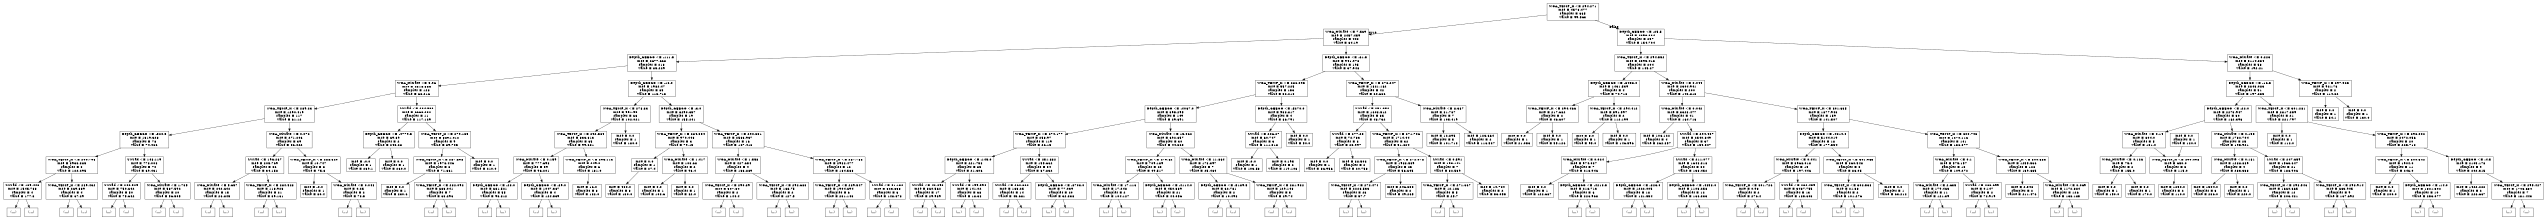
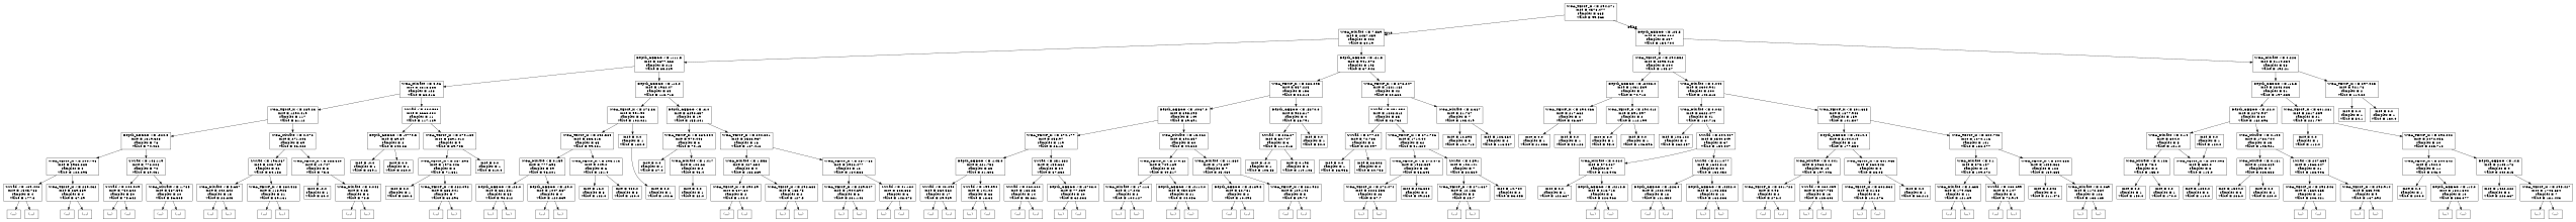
  digraph {
    node [shape=box]
    n1 [label="WOA_TEMP_K <= 294.271\nmse = 4578.477\nsamples = 665\nvalue = 99.563"]
    n2 [label="WOA_Nitrate <= 7.569\nmse = 2457.459\nsamples = 408\nvalue = 64.19"]
    n3 [label="Depth_GEBCO <= -25.5\nmse = 2893.834\nsamples = 257\nvalue = 154.704"]
    n4 [label="Depth_GEBCO <= -111.5\nmse = 2677.668\nsamples = 213\nvalue = 85.229"]
    n5 [label="Depth_GEBCO <= -61.5\nmse = 941.978\nsamples = 195\nvalue = 37.948"]
    n6 [label="WOA_TEMP_K <= 294.552\nmse = 2395.413\nsamples = 204\nvalue = 145.27"]
    n7 [label="WOA_Nitrate <= 0.223\nmse = 3114.834\nsamples = 53\nvalue = 192.21"]
    n8 [label="WOA_Nitrate <= 5.96\nmse = 2318.866\nsamples = 128\nvalue = 68.216"]
    n9 [label="Depth_GEBCO <= -16.0\nmse = 1982.47\nsamples = 85\nvalue = 113.713"]
    n10 [label="WOA_TEMP_K <= 286.095\nmse = 557.225\nsamples = 153\nvalue = 32.218"]
    n11 [label="WOA_TEMP_K <= 278.247\nmse = 1821.182\nsamples = 42\nvalue = 60.666"]
    n12 [label="WOA_TEMP_K <= 289.23\nmse = 1290.419\nsamples = 117\nvalue = 61.12"]
    n13 [label="SWrad <= 234.538\nmse = 6668.232\nsamples = 11\nvalue = 117.129"]
    n14 [label="WOA_TEMP_K <= 278.33\nmse = 991.95\nsamples = 66\nvalue = 102.021"]
    n15 [label="Depth_GEBCO <= -3.0\nmse = 3290.357\nsamples = 19\nvalue = 155.241"]
    n16 [label="WOA_Nitrate <= 0.072\nmse = 271.206\nsamples = 39\nvalue = 36.022"]
    n17 [label="Depth_GEBCO <= -520.5\nmse = 1319.323\nsamples = 78\nvalue = 74.466"]
    n18 [label="WOA_TEMP_K <= 279.135\nmse = 3891.012\nsamples = 9\nvalue = 89.705"]
    n19 [label="Depth_GEBCO <= -4779.5\nmse = 69.89\nsamples = 2\nvalue = 243.28"]
    n20 [label="WOA_TEMP_K <= 288.329\nmse = 10.747\nsamples = 3\nvalue = 75.8"]
    n21 [label="SWrad <= 196.267\nmse = 205.769\nsamples = 36\nvalue = 34.158"]
    n22 [label="SWrad <= 148.119\nmse = 778.008\nsamples = 70\nvalue = 69.431"]
    n23 [label="WOA_TEMP_K <= 290.796\nmse = 3933.385\nsamples = 8\nvalue = 122.295"]
    n24 [label="WOA_Nitrate <= 0.048\nmse = 0.25\nsamples = 2\nvalue = 73.5"]
    n25 [label="mse = -0.0\nsamples = 1\nvalue = 80.4"]
    n26 [label="WOA_TEMP_K <= 284.528\nmse = 118.923\nsamples = 21\nvalue = 39.161"]
    n27 [label="WOA_Nitrate <= 5.657\nmse = 242.642\nsamples = 15\nvalue = 26.845"]
    n28 [label="(...)"]
    n29 [label="(...)"]
    n30 [label="(...)"]
    n31 [label="(...)"]
    n32 [label="(...)"]
    n33 [label="(...)"]
    n34 [label="WOA_Nitrate <= 1.735\nmse = 587.592\nsamples = 20\nvalue = 56.505"]
    n35 [label="SWrad <= 240.529\nmse = 750.642\nsamples = 50\nvalue = 75.642"]
    n36 [label="WOA_TEMP_K <= 289.432\nmse = 269.889\nsamples = 4\nvalue = 67.29"]
    n37 [label="SWrad <= 189.448\nmse = 1545.783\nsamples = 4\nvalue = 177.3"]
    n38 [label="(...)"]
    n39 [label="(...)"]
    n40 [label="(...)"]
    n41 [label="(...)"]
    n42 [label="(...)"]
    n43 [label="(...)"]
    n44 [label="(...)"]
    n45 [label="(...)"]
    n46 [label="mse = 0.0\nsamples = 1\nvalue = 210.0"]
    n47 [label="WOA_TEMP_K <= 287.698\nmse = 1978.446\nsamples = 8\nvalue = 71.661"]
    n48 [label="mse = 0.0\nsamples = 1\nvalue = 260.0"]
    n49 [label="mse = -0.0\nsamples = 1\nvalue = 239.1"]
    n50 [label="WOA_TEMP_K <= 282.092\nmse = 683.041\nsamples = 7\nvalue = 63.296"]
    n51 [label="mse = 0.0\nsamples = 1\nvalue = 230.6"]
    n52 [label="(...)"]
    n53 [label="(...)"]
    n54 [label="mse = 0.0\nsamples = 1\nvalue = 180.0"]
    n55 [label="WOA_TEMP_K <= 292.584\nmse = 833.813\nsamples = 65\nvalue = 99.681"]
    n56 [label="WOA_TEMP_K <= 290.331\nmse = 2586.937\nsamples = 16\nvalue = 167.416"]
    n57 [label="WOA_TEMP_K <= 284.354\nmse = 970.448\nsamples = 3\nvalue = 79.15"]
    n58 [label="WOA_Nitrate <= 0.159\nmse = 777.698\nsamples = 59\nvalue = 96.201"]
    n59 [label="WOA_TEMP_K <= 293.113\nmse = 249.0\nsamples = 6\nvalue = 131.0"]
    n60 [label="Depth_GEBCO <= -89.0\nmse = 1047.367\nsamples = 4\nvalue = 124.539"]
    n61 [label="Depth_GEBCO <= -23.0\nmse = 681.521\nsamples = 55\nvalue = 93.812"]
    n62 [label="mse = 16.0\nsamples = 3\nvalue = 132.0"]
    n63 [label="mse = 480.0\nsamples = 3\nvalue = 130.0"]
    n64 [label="(...)"]
    n65 [label="(...)"]
    n66 [label="(...)"]
    n67 [label="(...)"]
    n68 [label="WOA_TEMP_K <= 287.783\nmse = 2982.477\nsamples = 12\nvalue = 184.588"]
    n69 [label="WOA_Nitrate <= 1.558\nmse = 427.654\nsamples = 4\nvalue = 136.889"]
    n70 [label="mse = 0.0\nsamples = 1\nvalue = 27.4"]
    n71 [label="WOA_Nitrate <= 1.417\nmse = 103.68\nsamples = 2\nvalue = 96.4"]
    n72 [label="SWrad <= 41.132\nmse = 823.853\nsamples = 6\nvalue = 148.378"]
    n73 [label="WOA_TEMP_K <= 289.547\nmse = 1904.694\nsamples = 6\nvalue = 231.143"]
    n74 [label="WOA_TEMP_K <= 292.683\nmse = 168.75\nsamples = 2\nvalue = 127.5"]
    n75 [label="WOA_TEMP_K <= 290.89\nmse = 507.84\nsamples = 2\nvalue = 144.4"]
    n76 [label="(...)"]
    n77 [label="(...)"]
    n78 [label="(...)"]
    n79 [label="(...)"]
    n80 [label="(...)"]
    n81 [label="(...)"]
    n82 [label="(...)"]
    n83 [label="(...)"]
    n84 [label="mse = 0.0\nsamples = 1\nvalue = 103.6"]
    n85 [label="mse = 0.0\nsamples = 1\nvalue = 82.0"]
    n86 [label="Depth_GEBCO <= -4067.0\nmse = 395.295\nsamples = 149\nvalue = 29.691"]
    n87 [label="Depth_GEBCO <= -5270.0\nmse = 938.817\nsamples = 4\nvalue = 86.791"]
    n88 [label="SWrad <= 251.052\nmse = 1608.512\nsamples = 35\nvalue = 48.732"]
    n89 [label="WOA_Nitrate <= 8.387\nmse = 81.787\nsamples = 7\nvalue = 105.419"]
    n90 [label="WOA_Nitrate <= 15.062\nmse = 692.857\nsamples = 30\nvalue = 44.363"]
    n91 [label="WOA_TEMP_K <= 274.177\nmse = 258.97\nsamples = 119\nvalue = 26.15"]
    n92 [label="mse = 0.0\nsamples = 1\nvalue = 50.0"]
    n93 [label="SWrad <= 206.27\nmse = 60.747\nsamples = 3\nvalue = 111.318"]
    n94 [label="WOA_Nitrate <= 11.864\nmse = 178.397\nsamples = 7\nvalue = 25.464"]
    n95 [label="WOA_TEMP_K <= 279.82\nmse = 709.189\nsamples = 23\nvalue = 49.517"]
    n96 [label="SWrad <= 251.882\nmse = 155.662\nsamples = 34\nvalue = 37.832"]
    n97 [label="Depth_GEBCO <= -145.0\nmse = 221.758\nsamples = 85\nvalue = 21.306"]
    n98 [label="WOA_TEMP_K <= 281.932\nmse = 129.148\nsamples = 5\nvalue = 29.74"]
    n99 [label="Depth_GEBCO <= -5189.5\nmse = 62.781\nsamples = 2\nvalue = 10.498"]
    n100 [label="Depth_GEBCO <= -4114.0\nmse = 450.339\nsamples = 21\nvalue = 44.056"]
    n101 [label="WOA_Nitrate <= 17.116\nmse = 17.248\nsamples = 2\nvalue = 104.127"]
    n102 [label="(...)"]
    n103 [label="(...)"]
    n104 [label="(...)"]
    n105 [label="(...)"]
    n106 [label="(...)"]
    n107 [label="(...)"]
    n108 [label="(...)"]
    n109 [label="(...)"]
    n110 [label="Depth_GEBCO <= -3703.0\nmse = 77.039\nsamples = 20\nvalue = 32.338"]
    n111 [label="SWrad <= 260.662\nmse = 163.25\nsamples = 14\nvalue = 45.681"]
    n112 [label="SWrad <= 199.594\nmse = 141.02\nsamples = 68\nvalue = 18.38"]
    n113 [label="SWrad <= 42.098\nmse = 360.562\nsamples = 17\nvalue = 29.989"]
    n114 [label="(...)"]
    n115 [label="(...)"]
    n116 [label="(...)"]
    n117 [label="(...)"]
    n118 [label="(...)"]
    n119 [label="(...)"]
    n120 [label="(...)"]
    n121 [label="(...)"]
    n122 [label="mse = 0.195\nsamples = 2\nvalue = 119.106"]
    n123 [label="mse = -0.0\nsamples = 1\nvalue = 103.53"]
    n124 [label="WOA_TEMP_K <= 271.706\nmse = 1714.44\nsamples = 32\nvalue = 51.824"]
    n125 [label="SWrad <= 277.23\nmse = 72.783\nsamples = 3\nvalue = 23.997"]
    n126 [label="mse = 123.664\nsamples = 2\nvalue = 116.537"]
    n127 [label="mse = 12.895\nsamples = 5\nvalue = 101.713"]
    n128 [label="SWrad <= 0.591\nmse = 153.141\nsamples = 7\nvalue = 32.539"]
    n129 [label="WOA_TEMP_K <= 272.078\nmse = 1988.539\nsamples = 25\nvalue = 56.645"]
    n130 [label="mse = 38.503\nsamples = 2\nvalue = 20.758"]
    n131 [label="mse = 0.0\nsamples = 1\nvalue = 36.956"]
    n132 [label="mse = 14.784\nsamples = 2\nvalue = 53.055"]
    n133 [label="WOA_TEMP_K <= 271.667\nmse = 12.186\nsamples = 5\nvalue = 25.7"]
    n134 [label="mse = 246.333\nsamples = 2\nvalue = 49.265"]
    n135 [label="WOA_TEMP_K <= 272.474\nmse = 2228.533\nsamples = 23\nvalue = 57.7"]
    n136 [label="(...)"]
    n137 [label="(...)"]
    n138 [label="(...)"]
    n139 [label="(...)"]
    n140 [label="Depth_GEBCO <= -3453.0\nmse = 1431.539\nsamples = 4\nvalue = 74.718"]
    n141 [label="WOA_Nitrate <= 0.044\nmse = 2304.941\nsamples = 200\nvalue = 146.818"]
    n142 [label="Depth_GEBCO <= -16.5\nmse = 2843.083\nsamples = 51\nvalue = 197.235"]
    n143 [label="WOA_TEMP_K <= 297.925\nmse = 921.73\nsamples = 2\nvalue = 114.82"]
    n144 [label="WOA_TEMP_K <= 294.466\nmse = 217.682\nsamples = 2\nvalue = 46.607"]
    n145 [label="WOA_TEMP_K <= 294.412\nmse = 591.597\nsamples = 2\nvalue = 112.199"]
    n146 [label="WOA_Nitrate <= 0.042\nmse = 3328.477\nsamples = 41\nvalue = 164.716"]
    n147 [label="WOA_TEMP_K <= 301.635\nmse = 1877.943\nsamples = 159\nvalue = 141.507"]
    n148 [label="mse = 0.0\nsamples = 1\nvalue = 55.126"]
    n149 [label="mse = 0.0\nsamples = 1\nvalue = 21.053"]
    n150 [label="mse = 0.0\nsamples = 1\nvalue = 146.596"]
    n151 [label="mse = 8.0\nsamples = 1\nvalue = 95.0"]
    n152 [label="SWrad <= 294.407\nmse = 2540.349\nsamples = 37\nvalue = 154.307"]
    n153 [label="mse = 106.122\nsamples = 4\nvalue = 262.857"]
    n154 [label="WOA_TEMP_K <= 300.743\nmse = 1270.116\nsamples = 141\nvalue = 136.877"]
    n155 [label="Depth_GEBCO <= -4814.0\nmse = 5144.019\nsamples = 18\nvalue = 177.554"]
    n156 [label="SWrad <= 211.077\nmse = 1648.318\nsamples = 30\nvalue = 138.452"]
    n157 [label="WOA_Nitrate <= 0.024\nmse = 974.037\nsamples = 7\nvalue = 218.946"]
    n158 [label="Depth_GEBCO <= -4858.0\nmse = 1103.258\nsamples = 12\nvalue = 166.333"]
    n159 [label="Depth_GEBCO <= -823.0\nmse = 1222.005\nsamples = 18\nvalue = 121.554"]
    n160 [label="Depth_GEBCO <= -4213.5\nmse = 218.713\nsamples = 6\nvalue = 226.968"]
    n161 [label="mse = 0.0\nsamples = 1\nvalue = 122.687"]
    n162 [label="(...)"]
    n163 [label="(...)"]
    n164 [label="(...)"]
    n165 [label="(...)"]
    n166 [label="(...)"]
    n167 [label="(...)"]
    n168 [label="WOA_TEMP_K <= 300.655\nmse = 1255.566\nsamples = 128\nvalue = 139.665"]
    n169 [label="WOA_Nitrate <= 0.1\nmse = 575.157\nsamples = 13\nvalue = 109.272"]
    n170 [label="WOA_TEMP_K <= 301.965\nmse = 360.548\nsamples = 3\nvalue = 86.05"]
    n171 [label="WOA_Nitrate <= 0.441\nmse = 3968.018\nsamples = 15\nvalue = 197.446"]
    n172 [label="WOA_Nitrate <= 0.069\nmse = 1172.884\nsamples = 126\nvalue = 138.185"]
    n173 [label="mse = 2.548\nsamples = 2\nvalue = 211.476"]
    n174 [label="SWrad <= 268.699\nmse = 0.147\nsamples = 2\nvalue = 72.919"]
    n175 [label="WOA_Nitrate <= 2.635\nmse = 179.463\nsamples = 11\nvalue = 121.39"]
    n176 [label="(...)"]
    n177 [label="(...)"]
    n178 [label="(...)"]
    n179 [label="(...)"]
    n180 [label="(...)"]
    n181 [label="(...)"]
    n182 [label="mse = 0.0\nsamples = 1\nvalue = 63.212"]
    n183 [label="WOA_TEMP_K <= 302.538\nmse = 21.38\nsamples = 2\nvalue = 101.276"]
    n184 [label="SWrad <= 232.459\nmse = 3487.755\nsamples = 13\nvalue = 185.603"]
    n185 [label="WOA_TEMP_K <= 301.726\nmse = 0.98\nsamples = 2\nvalue = 276.4"]
    n186 [label="(...)"]
    n187 [label="(...)"]
    n188 [label="(...)"]
    n189 [label="(...)"]
    n190 [label="(...)"]
    n191 [label="(...)"]
    n192 [label="Depth_GEBCO <= -22.0\nmse = 2273.947\nsamples = 30\nvalue = 182.396"]
    n193 [label="WOA_TEMP_K <= 301.281\nmse = 2817.359\nsamples = 21\nvalue = 221.797"]
    n194 [label="mse = 0.0\nsamples = 1\nvalue = 54.1"]
    n195 [label="mse = 0.0\nsamples = 1\nvalue = 130.0"]
    n196 [label="WOA_Nitrate <= 0.155\nmse = 1782.704\nsamples = 25\nvalue = 195.921"]
    n197 [label="WOA_Nitrate <= 0.14\nmse = 804.0\nsamples = 5\nvalue = 131.0"]
    n198 [label="WOA_TEMP_K <= 298.002\nmse = 2472.056\nsamples = 20\nvalue = 225.718"]
    n199 [label="mse = 0.0\nsamples = 1\nvalue = 112.0"]
    n200 [label="SWrad <= 247.659\nmse = 1563.647\nsamples = 21\nvalue = 188.906"]
    n201 [label="WOA_Nitrate <= 0.181\nmse = 1288.889\nsamples = 4\nvalue = 233.333"]
    n202 [label="WOA_Nitrate <= 0.126\nmse = 75.0\nsamples = 2\nvalue = 155.0"]
    n203 [label="WOA_TEMP_K <= 299.098\nmse = 650.0\nsamples = 3\nvalue = 115.0"]
    n204 [label="WOA_TEMP_K <= 298.546\nmse = 1660.665\nsamples = 12\nvalue = 203.421"]
    n205 [label="WOA_TEMP_K <= 298.914\nmse = 663.905\nsamples = 9\nvalue = 167.692"]
    n206 [label="mse = 1504.0\nsamples = 3\nvalue = 236.0"]
    n207 [label="mse = 0.0\nsamples = 1\nvalue = 220.0"]
    n208 [label="(...)"]
    n209 [label="(...)"]
    n210 [label="(...)"]
    n211 [label="(...)"]
    n212 [label="mse = 0.0\nsamples = 1\nvalue = 150.0"]
    n213 [label="mse = 0.0\nsamples = 1\nvalue = 170.0"]
    n214 [label="mse = 1250.0\nsamples = 2\nvalue = 110.0"]
    n215 [label="mse = 0.0\nsamples = 1\nvalue = 120.0"]
    n216 [label="Depth_GEBCO <= -4.5\nmse = 2105.178\nsamples = 9\nvalue = 202.315"]
    n217 [label="WOA_TEMP_K <= 300.542\nmse = 1904.0\nsamples = 11\nvalue = 246.0"]
    n218 [label="WOA_TEMP_K <= 295.427\nmse = 1746.634\nsamples = 7\nvalue = 181.443"]
    n219 [label="mse = 1422.222\nsamples = 2\nvalue = 226.667"]
    n220 [label="Depth_GEBCO <= -14.0\nmse = 1821.302\nsamples = 10\nvalue = 253.077"]
    n221 [label="mse = 0.0\nsamples = 1\nvalue = 200.0"]
    n222 [label="(...)"]
    n223 [label="(...)"]
    n224 [label="(...)"]
    n225 [label="(...)"]
    n1 -> n2 [headlabel=True labelangle=45 labeldistance=2.5]
    n1 -> n3 [headlabel=False labelangle=-45 labeldistance=2.5]
    n2 -> n4
    n2 -> n5
    n3 -> n6
    n3 -> n7
    n4 -> n8
    n4 -> n9
    n5 -> n10
    n5 -> n11
    n6 -> n140
    n6 -> n141
    n7 -> n142
    n7 -> n143
    n8 -> n12
    n8 -> n13
    n9 -> n14
    n9 -> n15
    n10 -> n86
    n10 -> n87
    n11 -> n88
    n11 -> n89
    n12 -> n16
    n12 -> n17
    n13 -> n18
    n13 -> n19
    n14 -> n54
    n14 -> n55
    n15 -> n56
    n15 -> n57
    n16 -> n20
    n16 -> n21
    n17 -> n22
    n17 -> n23
    n18 -> n46
    n18 -> n47
    n19 -> n48
    n19 -> n49
    n20 -> n24
    n20 -> n25
    n21 -> n26
    n21 -> n27
    n22 -> n34
    n22 -> n35
    n23 -> n36
    n23 -> n37
    n24 -> n28
    n24 -> n29
    n26 -> n30
    n26 -> n31
    n27 -> n32
    n27 -> n33
    n34 -> n38
    n34 -> n39
    n35 -> n40
    n35 -> n41
    n36 -> n42
    n36 -> n43
    n37 -> n44
    n37 -> n45
    n47 -> n50
    n47 -> n51
    n50 -> n52
    n50 -> n53
    n55 -> n58
    n55 -> n59
    n56 -> n68
    n56 -> n69
    n57 -> n70
    n57 -> n71
    n58 -> n60
    n58 -> n61
    n59 -> n62
-   n70 -> n63
+   n59 -> n63
    n60 -> n64
    n60 -> n65
    n61 -> n66
    n61 -> n67
    n68 -> n72
    n68 -> n73
    n69 -> n74
    n69 -> n75
-   n71 -> n84
+   n54 -> n84
    n71 -> n85
    n72 -> n76
    n72 -> n77
    n73 -> n78
    n73 -> n79
    n74 -> n80
    n74 -> n81
    n75 -> n82
    n75 -> n83
    n86 -> n90
    n86 -> n91
    n87 -> n92
    n87 -> n93
    n88 -> n124
    n88 -> n125
    n89 -> n126
    n89 -> n127
    n90 -> n94
    n90 -> n95
    n91 -> n96
    n91 -> n97
    n93 -> n122
    n93 -> n123
    n94 -> n98
    n94 -> n99
    n95 -> n100
    n95 -> n101
    n96 -> n110
    n96 -> n111
    n97 -> n112
    n97 -> n113
    n98 -> n102
    n98 -> n103
    n99 -> n104
    n99 -> n105
    n100 -> n106
    n100 -> n107
    n101 -> n108
    n101 -> n109
    n110 -> n114
    n110 -> n115
    n111 -> n116
    n111 -> n117
    n112 -> n118
    n112 -> n119
    n113 -> n120
    n113 -> n121
    n124 -> n128
    n124 -> n129
    n125 -> n130
    n125 -> n131
    n128 -> n132
    n128 -> n133
    n129 -> n134
    n129 -> n135
    n133 -> n136
    n133 -> n137
    n135 -> n138
    n135 -> n139
    n140 -> n144
    n140 -> n145
    n141 -> n146
    n141 -> n147
    n142 -> n192
    n142 -> n193
    n143 -> n194
    n143 -> n195
    n144 -> n148
    n144 -> n149
    n145 -> n150
    n145 -> n151
    n146 -> n152
    n146 -> n153
    n147 -> n154
    n147 -> n155
    n152 -> n156
    n152 -> n157
    n154 -> n168
    n154 -> n169
    n155 -> n170
    n155 -> n171
    n156 -> n158
    n156 -> n159
    n157 -> n160
    n157 -> n161
    n158 -> n162
    n158 -> n163
    n159 -> n164
    n159 -> n165
    n160 -> n166
    n160 -> n167
    n168 -> n172
    n168 -> n173
    n169 -> n174
    n169 -> n175
    n170 -> n182
    n170 -> n183
    n171 -> n184
    n171 -> n185
    n172 -> n176
    n172 -> n177
    n174 -> n178
    n174 -> n179
    n175 -> n180
    n175 -> n181
    n183 -> n186
    n183 -> n187
    n184 -> n188
    n184 -> n189
    n185 -> n190
    n185 -> n191
    n192 -> n196
    n192 -> n197
    n193 -> n198
    n193 -> n199
    n196 -> n200
    n196 -> n201
    n197 -> n202
    n197 -> n203
    n198 -> n216
    n198 -> n217
    n200 -> n204
    n200 -> n205
    n201 -> n206
    n201 -> n207
    n202 -> n212
    n202 -> n213
    n203 -> n214
    n204 -> n208
    n204 -> n209
    n205 -> n210
    n205 -> n211
    n215 -> n203
    n216 -> n218
    n216 -> n219
    n217 -> n220
    n217 -> n221
    n218 -> n222
    n218 -> n223
    n220 -> n224
    n220 -> n225
  }
